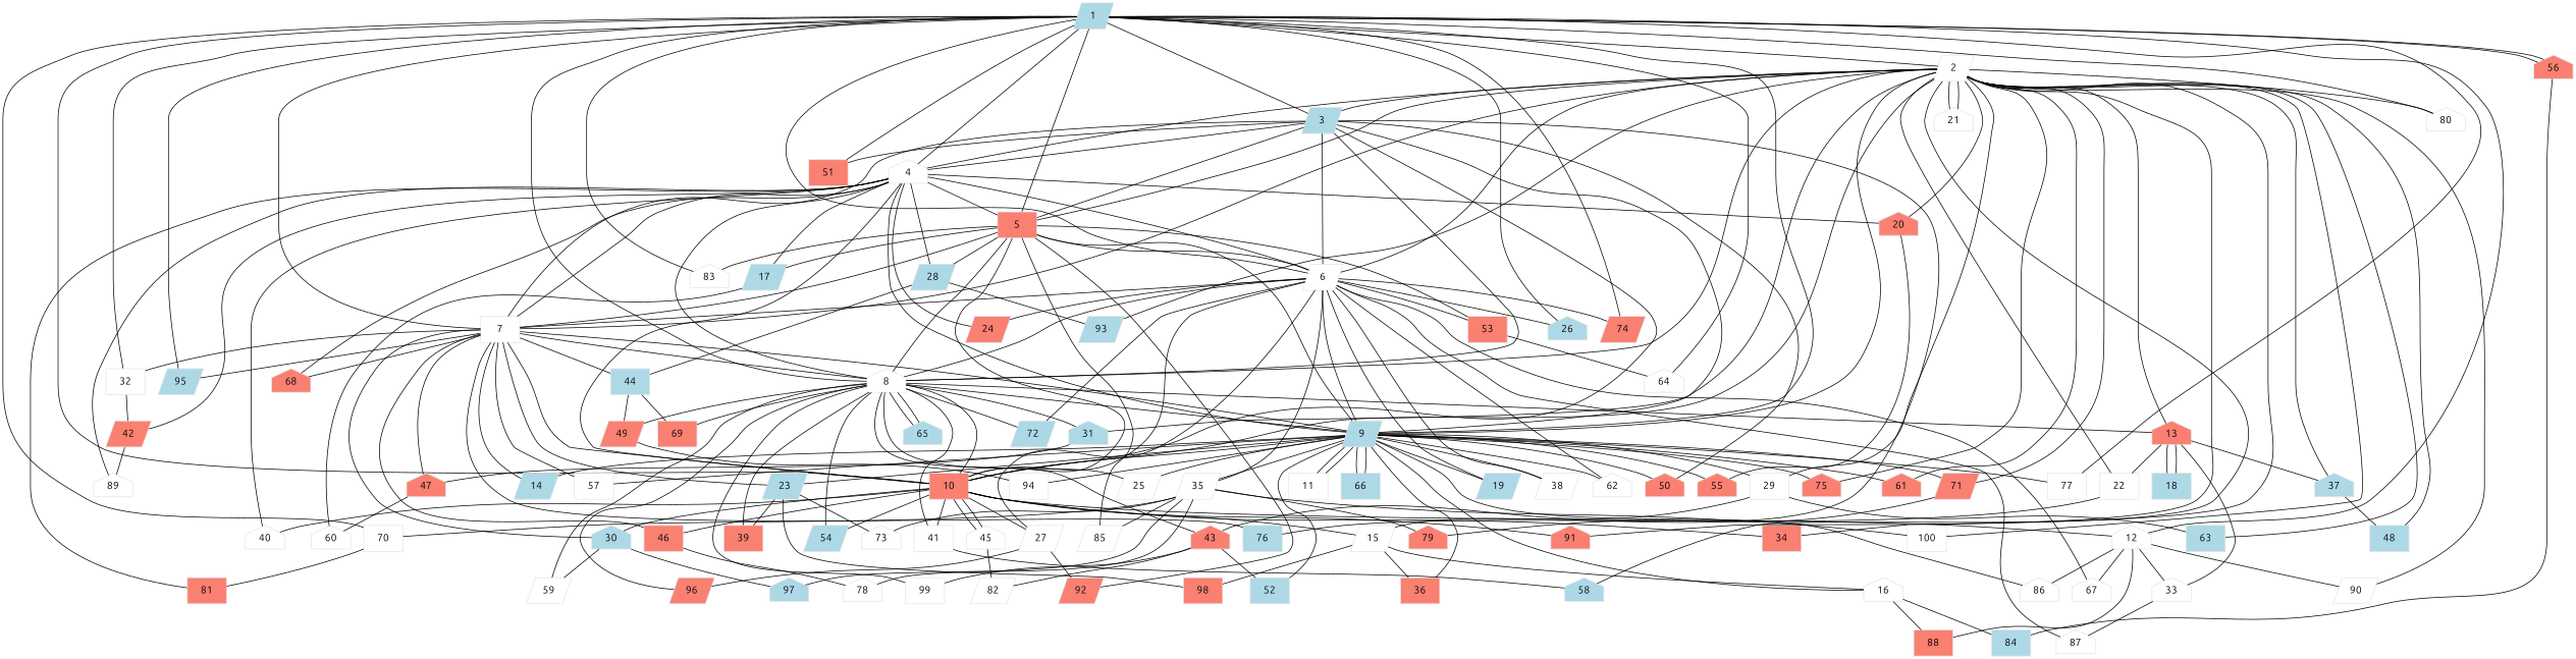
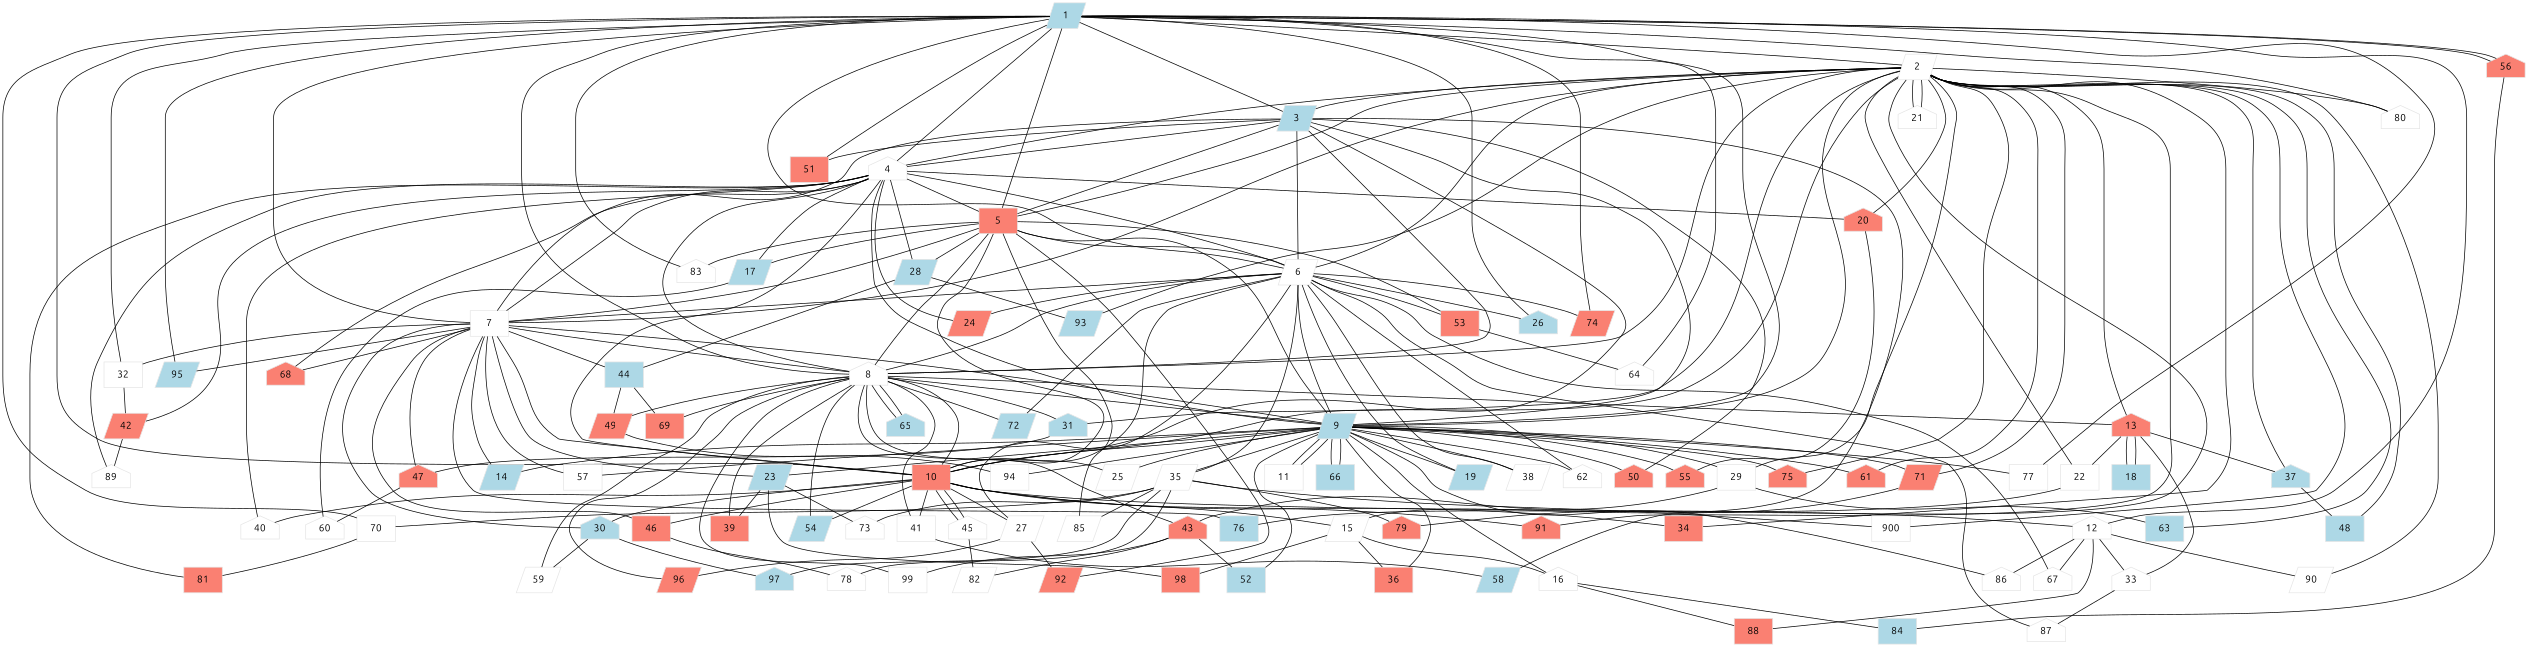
  graph {
    fontname=Ubuntu
    node [color=gray90 fillcolor=white fontname=Ubuntu shape=house style=filled]
    edge [fontname=Ubuntu]
    1 [fillcolor=lightblue shape=parallelogram]
    2 [shape=parallelogram]
    3 [fillcolor=lightblue shape=parallelogram]
    4
    5 [fillcolor=salmon shape=box]
    6 [shape=parallelogram]
    7 [shape=box]
    8
    9 [fillcolor=lightblue shape=parallelogram]
    10 [fillcolor=salmon shape=box]
    12
    26 [fillcolor=lightblue]
    32 [shape=box]
    51 [fillcolor=salmon shape=box]
    56 [fillcolor=salmon]
    64
    70 [shape=box]
    74 [fillcolor=salmon shape=parallelogram]
    77 [shape=box]
    80
    83
    95 [fillcolor=lightblue shape=parallelogram]
    13 [fillcolor=salmon]
    20 [fillcolor=salmon]
    21
    22 [shape=box]
    29 [shape=box]
    31 [fillcolor=lightblue]
    34 [fillcolor=salmon shape=box]
    37 [fillcolor=lightblue]
    48 [fillcolor=lightblue shape=box]
-   58 [fillcolor=lightblue]
+   58 [fillcolor=lightblue shape=parallelogram]
    61 [fillcolor=salmon]
    63 [fillcolor=lightblue shape=box]
    71 [fillcolor=salmon shape=parallelogram]
    75 [fillcolor=salmon]
    90 [shape=parallelogram]
    91 [fillcolor=salmon]
    93 [fillcolor=lightblue shape=parallelogram]
-   100 [shape=box]
+   100 [shape=box label=900]
    15 [shape=parallelogram]
    50 [fillcolor=salmon]
    17 [fillcolor=lightblue shape=parallelogram]
    24 [fillcolor=salmon shape=parallelogram]
    28 [fillcolor=lightblue shape=parallelogram]
    40
    42 [fillcolor=salmon shape=parallelogram]
    68 [fillcolor=salmon]
    81 [fillcolor=salmon shape=box]
    89
    53 [fillcolor=salmon shape=box]
    85 [shape=parallelogram]
    92 [fillcolor=salmon shape=parallelogram]
    19 [fillcolor=lightblue shape=parallelogram]
    27 [shape=parallelogram]
    35 [shape=parallelogram]
    38 [shape=parallelogram]
    62
    67
    72 [fillcolor=lightblue shape=parallelogram]
    87
    14 [fillcolor=lightblue shape=parallelogram]
    23 [fillcolor=lightblue shape=parallelogram]
    30 [fillcolor=lightblue]
    44 [fillcolor=lightblue shape=box]
    46 [fillcolor=salmon shape=box]
    47 [fillcolor=salmon]
    57 [shape=box]
    76 [fillcolor=lightblue shape=box]
    25 [shape=parallelogram]
    39 [fillcolor=salmon shape=box]
    41 [shape=box]
    43 [fillcolor=salmon]
    49 [fillcolor=salmon shape=parallelogram]
    54 [fillcolor=lightblue shape=parallelogram]
    59 [shape=parallelogram]
    65 [fillcolor=lightblue]
    69 [fillcolor=salmon shape=box]
    96 [fillcolor=salmon shape=parallelogram]
    99 [shape=box]
    11 [shape=box]
    16
    36 [fillcolor=salmon shape=box]
    52 [fillcolor=lightblue shape=box]
    55 [fillcolor=salmon]
    66 [fillcolor=lightblue shape=box]
    86
    94 [shape=box]
    45
    33
    88 [fillcolor=salmon shape=box]
    84 [fillcolor=lightblue shape=box]
    18 [fillcolor=lightblue shape=box]
    79 [fillcolor=salmon]
    98 [fillcolor=salmon shape=box]
    60
    73
    97 [fillcolor=lightblue]
    78
    82 [shape=parallelogram]
    1 -- 2
    1 -- 3
    1 -- 4
    1 -- 5
    1 -- 6
    1 -- 7
    1 -- 8
    1 -- 9
    1 -- 10
    1 -- 12
    1 -- 26
    1 -- 32
    1 -- 51
    1 -- 56
    1 -- 56
    1 -- 64
    1 -- 70
    1 -- 74
    1 -- 77
    1 -- 80
    1 -- 83
    1 -- 95
    2 -- 3
    2 -- 4
    2 -- 5
    2 -- 6
    2 -- 7
    2 -- 8
    2 -- 9
    2 -- 10
    2 -- 80
    2 -- 13
    2 -- 20
    2 -- 21
    2 -- 21
    2 -- 22
    2 -- 29
    2 -- 31
    2 -- 34
    2 -- 37
    2 -- 48
    2 -- 58
    2 -- 61
    2 -- 63
    2 -- 71
    2 -- 75
    2 -- 90
    2 -- 91
    2 -- 93
    2 -- 100
    3 -- 4
    3 -- 5
    3 -- 6
    3 -- 7
    3 -- 8
    3 -- 9
    3 -- 10
    3 -- 51
    3 -- 15
    3 -- 50
    4 -- 5
    4 -- 6
    4 -- 7
    4 -- 8
    4 -- 9
    4 -- 10
    4 -- 20
    4 -- 17
    4 -- 24
    4 -- 28
    4 -- 40
    4 -- 42
    4 -- 68
    4 -- 81
    4 -- 89
    5 -- 6
    5 -- 7
    5 -- 8
    5 -- 9
    5 -- 10
    5 -- 83
    5 -- 17
    5 -- 28
    5 -- 53
    5 -- 85
    5 -- 92
    6 -- 7
    6 -- 8
    6 -- 9
    6 -- 10
    6 -- 26
    6 -- 74
    6 -- 24
    6 -- 53
    6 -- 19
    6 -- 27
    6 -- 35
    6 -- 38
    6 -- 62
    6 -- 67
    6 -- 72
    6 -- 87
    7 -- 8
    7 -- 9
    7 -- 10
    7 -- 32
    7 -- 95
    7 -- 68
    7 -- 14
    7 -- 23
    7 -- 30
    7 -- 44
    7 -- 46
    7 -- 47
    7 -- 57
    7 -- 76
    8 -- 9
    8 -- 10
    8 -- 13
    8 -- 31
    8 -- 72
    8 -- 25
    8 -- 39
    8 -- 41
    8 -- 43
    8 -- 49
    8 -- 54
    8 -- 59
    8 -- 65
    8 -- 65
    8 -- 69
    8 -- 96
    8 -- 99
    9 -- 10
    9 -- 77
    9 -- 29
    9 -- 61
    9 -- 71
    9 -- 75
    9 -- 50
    9 -- 19
    9 -- 35
    9 -- 38
    9 -- 62
    9 -- 14
    9 -- 23
    9 -- 57
    9 -- 25
    9 -- 11
    9 -- 11
    9 -- 16
    9 -- 36
    9 -- 52
    9 -- 55
    9 -- 66
    9 -- 66
    9 -- 86
    9 -- 94
    10 -- 12
    10 -- 34
    10 -- 91
    10 -- 15
    10 -- 40
    10 -- 27
    10 -- 30
    10 -- 46
    10 -- 41
    10 -- 54
    10 -- 45
    10 -- 45
    12 -- 90
    12 -- 67
    12 -- 86
    12 -- 33
    12 -- 88
    32 -- 42
    56 -- 84
    70 -- 81
    13 -- 22
    13 -- 37
    13 -- 33
    13 -- 18
    13 -- 18
    20 -- 55
    22 -- 76
    29 -- 63
    29 -- 43
    31 -- 47
    37 -- 48
    71 -- 79
    15 -- 16
    15 -- 36
    15 -- 98
    17 -- 60
    28 -- 93
    28 -- 44
    42 -- 89
    53 -- 64
    27 -- 92
    27 -- 96
    35 -- 70
    35 -- 100
    35 -- 85
    35 -- 79
    35 -- 73
    35 -- 97
    35 -- 78
    23 -- 39
    23 -- 98
    23 -- 73
    30 -- 59
    30 -- 97
    44 -- 49
    44 -- 69
    46 -- 78
    47 -- 60
    41 -- 58
    43 -- 99
    43 -- 52
    43 -- 82
    49 -- 94
    16 -- 88
    16 -- 84
    45 -- 82
    33 -- 87
  }
